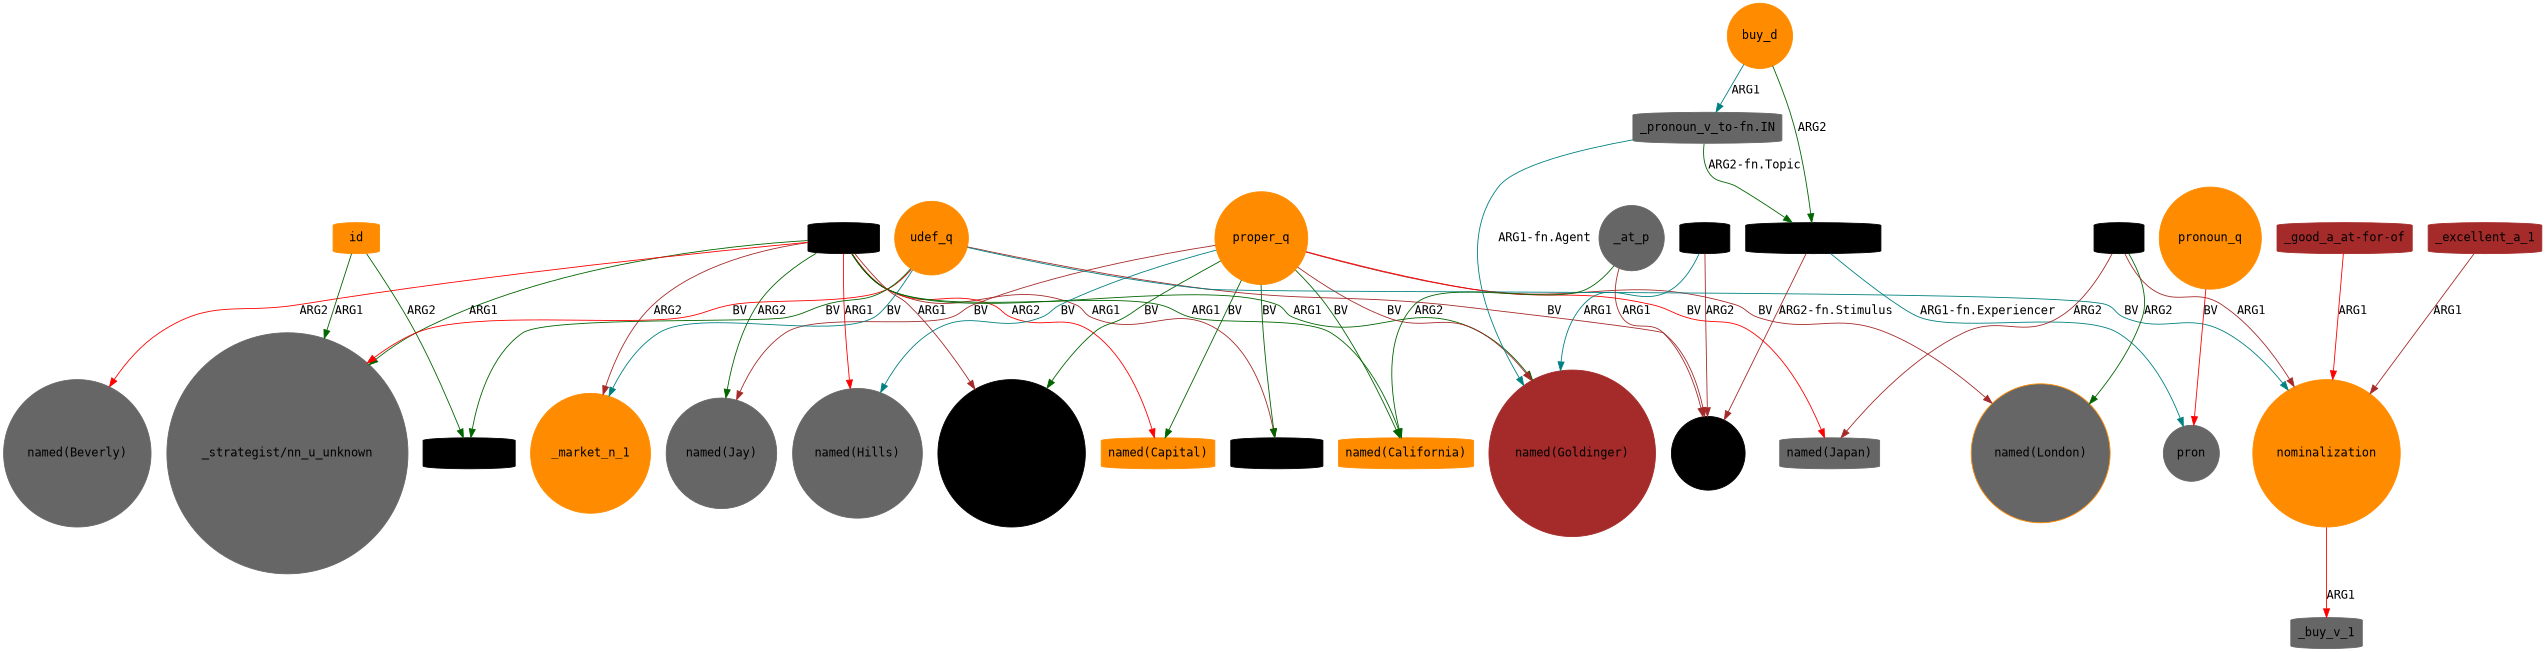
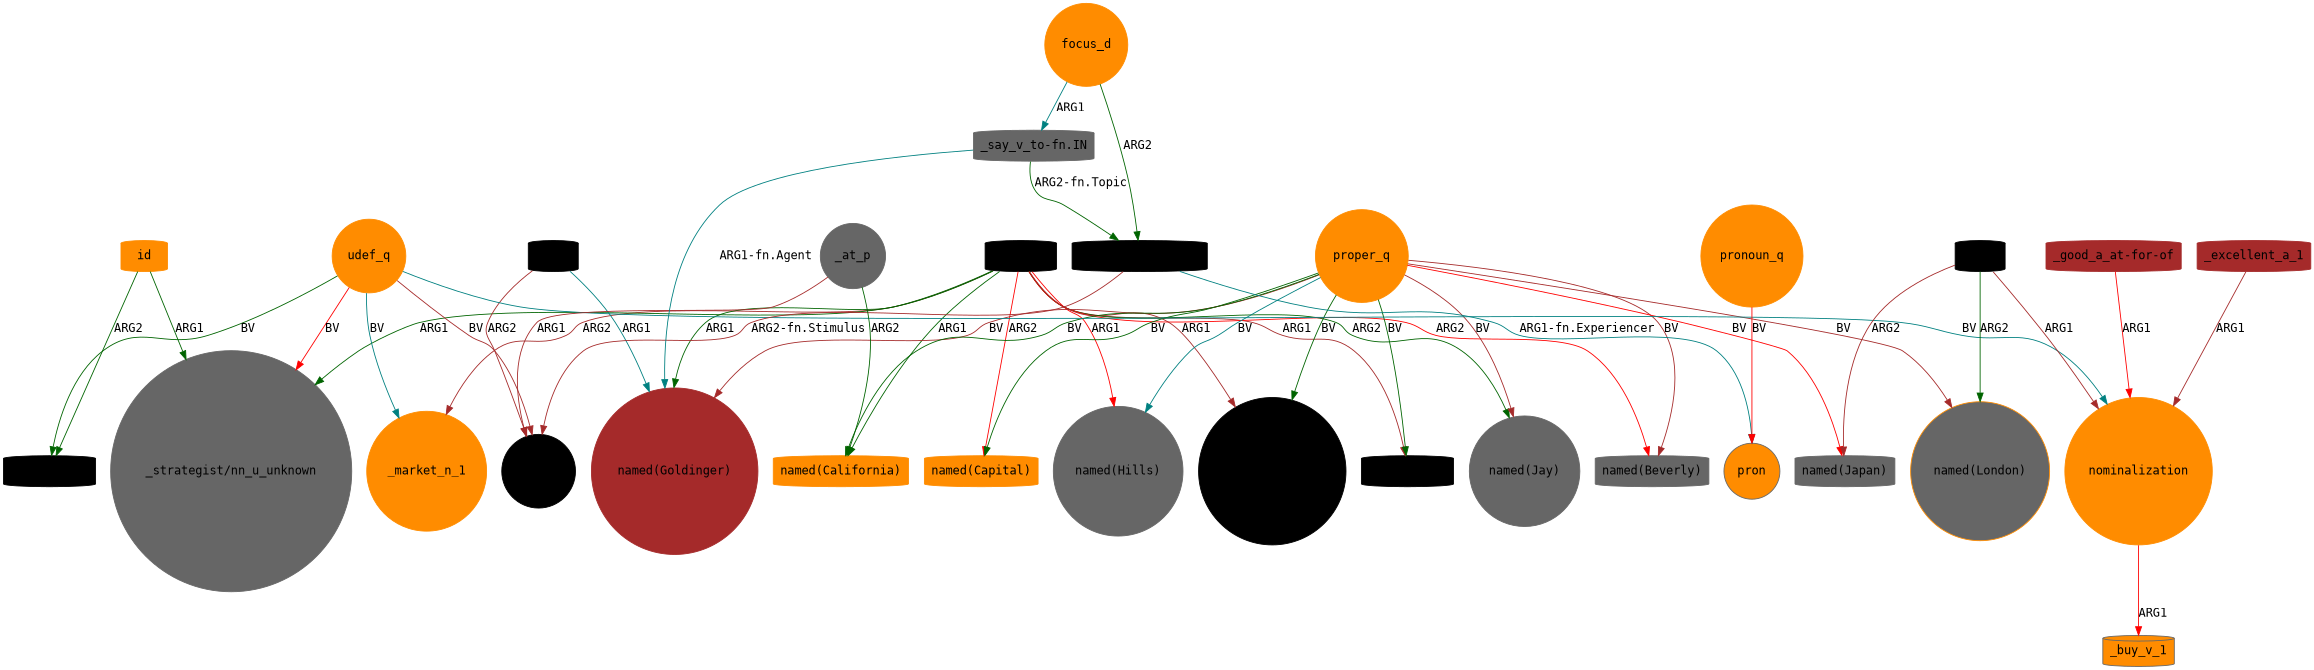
  digraph {
    fontname="DejaVu Sans Mono"
    node [color=darkorange fontname="DejaVu Sans Mono" shape=cylinder style=filled]
    edge [color=darkgreen fontname="DejaVu Sans Mono"]
    compound [color=black]
    _market_n_1 [shape=circle]
    "named(Inc.)" [color=black]
    "named(Jay)" [color=gray40 shape=circle]
    "named(Capital)"
    "named(Goldinger)" [color=brown shape=circle]
    "_strategist/nn_u_unknown" [color=gray40 shape=circle]
    "named(California)"
    "named(Hills)" [color=gray40 shape=circle]
-   "named(Beverly)" [color=gray40 shape=circle]
+   "named(Beverly)" [color=gray40]
    "named(Insight)" [color=black shape=circle]
    proper_q [shape=circle]
    "named(London)" [fillcolor=gray40 shape=circle]
    "named(Japan)" [color=gray40]
    appos [color=black]
    _and_c [color=black shape=circle]
    id
    _trader_n_1 [color=black]
    udef_q [shape=circle]
    nominalization [shape=circle]
-   _buy_v_1 [color=gray40]
+   _buy_v_1 [color=gray40 fillcolor=darkorange]
    "_see_v_1-fn.Grasp" [color=black]
-   pron [color=gray40 shape=circle]
+   pron [color=gray40 shape=circle fillcolor=darkorange]
    _in_p [color=black]
    _at_p [color=gray40 shape=circle]
-   focus_d [shape=circle label=buy_d]
-   "_say_v_to-fn.IN" [color=gray40 label="_pronoun_v_to-fn.IN"]
+   focus_d [shape=circle]
+   "_say_v_to-fn.IN" [color=gray40]
    "_good_a_at-for-of" [color=brown]
    pronoun_q [shape=circle]
    _excellent_a_1 [color=brown]
    compound -> _market_n_1 [color=brown label=ARG2]
    compound -> "named(Inc.)" [color=brown label=ARG1]
    compound -> "named(Jay)" [label=ARG2]
    compound -> "named(Capital)" [color=red label=ARG2]
    compound -> "named(Goldinger)" [label=ARG1]
    compound -> "_strategist/nn_u_unknown" [label=ARG1]
    compound -> "named(California)" [label=ARG1]
    compound -> "named(Hills)" [color=red label=ARG1]
    compound -> "named(Beverly)" [color=red label=ARG2]
    compound -> "named(Insight)" [color=brown label=ARG1]
    proper_q -> "named(Inc.)" [label=BV]
    proper_q -> "named(Jay)" [color=brown label=BV]
    proper_q -> "named(Capital)" [label=BV]
    proper_q -> "named(Goldinger)" [color=brown label=BV]
    proper_q -> "named(California)" [label=BV]
    proper_q -> "named(Hills)" [color=teal label=BV]
+   proper_q -> "named(Beverly)" [color=brown label=BV]
    proper_q -> "named(Insight)" [label=BV]
    proper_q -> "named(London)" [color=brown label=BV]
    proper_q -> "named(Japan)" [color=red label=BV]
    appos -> "named(Goldinger)" [color=teal label=ARG1]
    appos -> _and_c [color=brown label=ARG2]
    id -> "_strategist/nn_u_unknown" [label=ARG1]
    id -> _trader_n_1 [label=ARG2]
    udef_q -> _market_n_1 [color=teal label=BV]
    udef_q -> "_strategist/nn_u_unknown" [color=red label=BV]
    udef_q -> _and_c [color=brown label=BV]
    udef_q -> _trader_n_1 [label=BV]
    udef_q -> nominalization [color=teal label=BV]
    nominalization -> _buy_v_1 [color=red label=ARG1]
    "_see_v_1-fn.Grasp" -> _and_c [color=brown label="ARG2-fn.Stimulus"]
    "_see_v_1-fn.Grasp" -> pron [color=teal label="ARG1-fn.Experiencer"]
    _in_p -> "named(London)" [label=ARG2]
    _in_p -> "named(Japan)" [color=brown label=ARG2]
    _in_p -> nominalization [color=brown label=ARG1]
    _at_p -> "named(California)" [label=ARG2]
    _at_p -> _and_c [color=brown label=ARG1]
    focus_d -> "_see_v_1-fn.Grasp" [label=ARG2]
    focus_d -> "_say_v_to-fn.IN" [color=teal label=ARG1]
    "_say_v_to-fn.IN" -> "named(Goldinger)" [color=teal label="ARG1-fn.Agent"]
    "_say_v_to-fn.IN" -> "_see_v_1-fn.Grasp" [label="ARG2-fn.Topic"]
    "_good_a_at-for-of" -> nominalization [color=red label=ARG1]
    pronoun_q -> pron [color=red label=BV]
    _excellent_a_1 -> nominalization [color=brown label=ARG1]
  }
